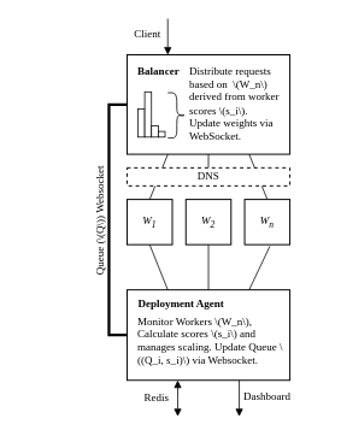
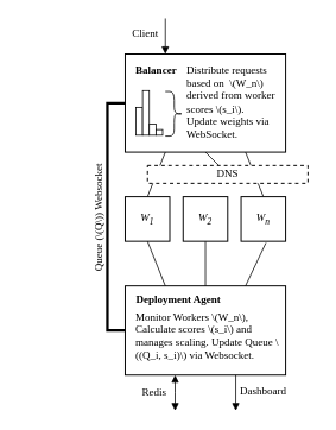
  <mxCell id="0" />
  <mxCell id="1" parent="0" />
  <mxCell id="2" value="" style="rounded=0;whiteSpace=wrap;html=1;strokeWidth=1.3;" parent="1" vertex="1"><mxGeometry x="140" y="60" width="180" height="110" as="geometry" /></mxCell>
  <mxCell id="3" value="Balancer" style="text;html=1;align=center;verticalAlign=middle;whiteSpace=wrap;rounded=0;fontFamily=Garamond;fontStyle=1;strokeWidth=1.3;" parent="1" vertex="1"><mxGeometry x="140" y="63" width="70" height="30" as="geometry" /></mxCell>
  <mxCell id="4" value="" style="rounded=0;whiteSpace=wrap;html=1;strokeWidth=1.3;" parent="1" vertex="1"><mxGeometry x="140" y="320" width="180" height="100" as="geometry" /></mxCell>
  <mxCell id="5" value="Deployment Agent" style="text;html=1;align=center;verticalAlign=middle;whiteSpace=wrap;rounded=0;fontFamily=Garamond;fontStyle=1" parent="1" vertex="1"><mxGeometry x="140" y="320" width="120" height="30" as="geometry" /></mxCell>
  <mxCell id="6" style="rounded=0;orthogonalLoop=1;jettySize=auto;html=1;entryX=0.25;entryY=0;entryDx=0;entryDy=0;startArrow=none;startFill=0;endArrow=none;endFill=0;exitX=0.5;exitY=1;exitDx=0;exitDy=0;" parent="1" source="8" target="4" edge="1"><mxGeometry relative="1" as="geometry" /></mxCell>
  <mxCell id="7" style="rounded=0;orthogonalLoop=1;jettySize=auto;html=1;entryX=0.25;entryY=1;entryDx=0;entryDy=0;endArrow=none;endFill=0;exitX=0.5;exitY=0;exitDx=0;exitDy=0;" parent="1" source="8" target="2" edge="1"><mxGeometry relative="1" as="geometry" /></mxCell>
  <mxCell id="8" value="&lt;i style=&quot;&quot;&gt;&lt;font face=&quot;Garamond&quot;&gt;W&lt;sub style=&quot;&quot;&gt;1&lt;/sub&gt;&lt;/font&gt;&lt;/i&gt;" style="rounded=0;whiteSpace=wrap;html=1;strokeWidth=1.3;" parent="1" vertex="1"><mxGeometry x="140" y="220" width="50" height="50" as="geometry" /></mxCell>
  <mxCell id="9" style="rounded=0;orthogonalLoop=1;jettySize=auto;html=1;entryX=0.75;entryY=0;entryDx=0;entryDy=0;startArrow=none;startFill=0;endArrow=none;endFill=0;exitX=0.558;exitY=1.034;exitDx=0;exitDy=0;exitPerimeter=0;" parent="1" source="11" target="4" edge="1"><mxGeometry relative="1" as="geometry" /></mxCell>
  <mxCell id="10" style="rounded=0;orthogonalLoop=1;jettySize=auto;html=1;entryX=0.75;entryY=1;entryDx=0;entryDy=0;endArrow=none;endFill=0;exitX=0.5;exitY=0;exitDx=0;exitDy=0;" parent="1" source="11" target="2" edge="1"><mxGeometry relative="1" as="geometry" /></mxCell>
  <mxCell id="11" value="&lt;i&gt;&lt;font face=&quot;Garamond&quot;&gt;W&lt;sub&gt;n&lt;/sub&gt;&lt;/font&gt;&lt;/i&gt;" style="rounded=0;whiteSpace=wrap;html=1;strokeWidth=1.3;" parent="1" vertex="1"><mxGeometry x="270" y="220" width="50" height="50" as="geometry" /></mxCell>
  <mxCell id="12" style="rounded=0;orthogonalLoop=1;jettySize=auto;html=1;entryX=0.5;entryY=0;entryDx=0;entryDy=0;startArrow=none;startFill=0;endArrow=none;endFill=0;" parent="1" source="14" target="4" edge="1"><mxGeometry relative="1" as="geometry" /></mxCell>
  <mxCell id="13" style="rounded=0;orthogonalLoop=1;jettySize=auto;html=1;entryX=0.5;entryY=1;entryDx=0;entryDy=0;endArrow=none;endFill=0;" parent="1" source="15" target="2" edge="1"><mxGeometry relative="1" as="geometry" /></mxCell>
  <mxCell id="14" value="&lt;i&gt;&lt;font face=&quot;Garamond&quot;&gt;W&lt;sub&gt;2&lt;/sub&gt;&lt;/font&gt;&lt;/i&gt;" style="rounded=0;whiteSpace=wrap;html=1;strokeWidth=1.3;" parent="1" vertex="1"><mxGeometry x="205" y="220" width="50" height="50" as="geometry" /></mxCell>
- <mxCell id="15" value="DNS" style="rounded=0;whiteSpace=wrap;html=1;strokeColor=default;fillColor=default;fontFamily=Garamond;dashed=1;strokeWidth=1.3;" parent="1" vertex="1"><mxGeometry x="140" y="185" width="180" height="20" as="geometry" /></mxCell>
+ <mxCell id="15" value="DNS" style="rounded=0;whiteSpace=wrap;html=1;strokeColor=default;fillColor=default;fontFamily=Garamond;dashed=1;strokeWidth=1.3;" parent="1" vertex="1"><mxGeometry x="165" y="185" width="180" height="20" as="geometry" /></mxCell>
  <mxCell id="16" value="" style="endArrow=none;startArrow=none;html=1;rounded=0;entryX=0;entryY=0.5;entryDx=0;entryDy=0;exitX=0;exitY=0.5;exitDx=0;exitDy=0;strokeWidth=3;startFill=0;endFill=0;" parent="1" source="4" target="2" edge="1"><mxGeometry width="50" height="50" relative="1" as="geometry"><mxPoint x="80" y="250" as="sourcePoint" /><mxPoint x="130" y="200" as="targetPoint" /><Array as="points"><mxPoint x="120" y="370" /><mxPoint x="120" y="115" /></Array></mxGeometry></mxCell>
  <mxCell id="17" value="" style="endArrow=block;html=1;rounded=0;entryX=0.25;entryY=0;entryDx=0;entryDy=0;endFill=1;" parent="1" target="2" edge="1"><mxGeometry width="50" height="50" relative="1" as="geometry"><mxPoint x="185" y="20" as="sourcePoint" /><mxPoint x="210" as="targetPoint" y="10" /></mxGeometry></mxCell>
  <mxCell id="18" value="Client" style="text;html=1;align=center;verticalAlign=middle;whiteSpace=wrap;rounded=0;rotation=0;fontFamily=Garamond;" parent="1" vertex="1"><mxGeometry x="103" y="22" width="120" height="30" as="geometry" /></mxCell>
  <mxCell id="19" value="Queue (\(Q\))&amp;nbsp;&lt;span style=&quot;&quot;&gt;Websocket&amp;nbsp;&lt;/span&gt;" style="text;html=1;align=center;verticalAlign=middle;whiteSpace=wrap;rounded=0;rotation=-90;fontFamily=Garamond;" parent="1" vertex="1"><mxGeometry x="20" y="227" width="180" height="30" as="geometry" /></mxCell>
  <mxCell id="20" value="" style="group" parent="1" vertex="1" connectable="0"><mxGeometry x="152" y="101" width="30" height="50" as="geometry" /></mxCell>
  <mxCell id="21" value="" style="rounded=0;whiteSpace=wrap;html=1;" parent="20" vertex="1"><mxGeometry y="18.75" width="7.5" height="31.25" as="geometry" /></mxCell>
  <mxCell id="22" value="" style="rounded=0;whiteSpace=wrap;html=1;" parent="20" vertex="1"><mxGeometry x="7.5" width="7.5" height="50" as="geometry" /></mxCell>
  <mxCell id="23" value="" style="rounded=0;whiteSpace=wrap;html=1;" parent="20" vertex="1"><mxGeometry x="15" y="37.5" width="7.5" height="12.5" as="geometry" /></mxCell>
  <mxCell id="24" value="" style="rounded=0;whiteSpace=wrap;html=1;" parent="20" vertex="1"><mxGeometry x="22.5" y="43.75" width="7.5" height="6.25" as="geometry" /></mxCell>
  <mxCell id="25" value="" style="shape=curlyBracket;whiteSpace=wrap;html=1;rounded=1;flipH=1;labelPosition=right;verticalLabelPosition=middle;align=left;verticalAlign=middle;" parent="1" vertex="1"><mxGeometry x="185" y="102" width="20" height="50" as="geometry" /></mxCell>
  <mxCell id="26" value="&lt;div&gt;Distribute requests based on&amp;nbsp;&amp;nbsp;&lt;span style=&quot;background-color: initial;&quot;&gt;\(W_n\) derived from worker scores&amp;nbsp;&lt;/span&gt;\(s_i\)&lt;span style=&quot;background-color: initial;&quot;&gt;.&amp;nbsp;&lt;/span&gt;&lt;/div&gt;&lt;div&gt;&lt;span style=&quot;background-color: initial;&quot;&gt;Update weights via WebSocket.&lt;/span&gt;&lt;/div&gt;" style="text;align=left;verticalAlign=middle;rounded=0;fontFamily=Georgia;whiteSpace=wrap;html=1;" parent="1" vertex="1"><mxGeometry x="207" y="69" width="110" height="90" as="geometry" /></mxCell>
  <mxCell id="27" value="&lt;div&gt;&lt;span style=&quot;background-color: initial;&quot;&gt;Monitor Workers&amp;nbsp;&lt;/span&gt;\(W_n\),&amp;nbsp;&lt;br&gt;&lt;/div&gt;&lt;div&gt;&lt;span style=&quot;background-color: initial;&quot;&gt;Calculate scores&amp;nbsp;&lt;/span&gt;\(s_i\) and m&lt;span style=&quot;background-color: initial;&quot;&gt;anages scaling.&amp;nbsp;&lt;/span&gt;&lt;span style=&quot;background-color: initial;&quot;&gt;Update Queue \((Q_i, s_i)\) via Websocket.&lt;/span&gt;&lt;/div&gt;" style="text;align=left;verticalAlign=middle;rounded=0;fontFamily=Georgia;whiteSpace=wrap;html=1;" parent="1" vertex="1"><mxGeometry x="150" y="331" width="163" height="90" as="geometry" /></mxCell>
  <mxCell id="28" value="" style="endArrow=block;html=1;rounded=0;exitX=0.25;exitY=1;exitDx=0;exitDy=0;startArrow=block;startFill=1;endFill=1;" parent="1" edge="1"><mxGeometry width="50" height="50" relative="1" as="geometry"><mxPoint x="196" y="420" as="sourcePoint" /><mxPoint x="196" y="460" as="targetPoint" /><Array as="points"><mxPoint x="196" y="440" /></Array></mxGeometry></mxCell>
  <mxCell id="29" value="" style="endArrow=block;html=1;rounded=0;exitX=0.75;exitY=1;exitDx=0;exitDy=0;endFill=1;" parent="1" edge="1"><mxGeometry width="50" height="50" relative="1" as="geometry"><mxPoint x="264" y="420" as="sourcePoint" /><mxPoint x="264" y="460" as="targetPoint" /></mxGeometry></mxCell>
  <mxCell id="30" value="Dashboard" style="text;html=1;align=center;verticalAlign=middle;whiteSpace=wrap;rounded=0;rotation=0;fontFamily=Garamond;" parent="1" vertex="1"><mxGeometry x="235" y="423" width="120" height="30" as="geometry" /></mxCell>
  <mxCell id="31" value="Redis" style="text;html=1;align=center;verticalAlign=middle;whiteSpace=wrap;rounded=0;rotation=0;fontFamily=Garamond;" parent="1" vertex="1"><mxGeometry x="113" y="424" width="120" height="30" as="geometry" /></mxCell>
